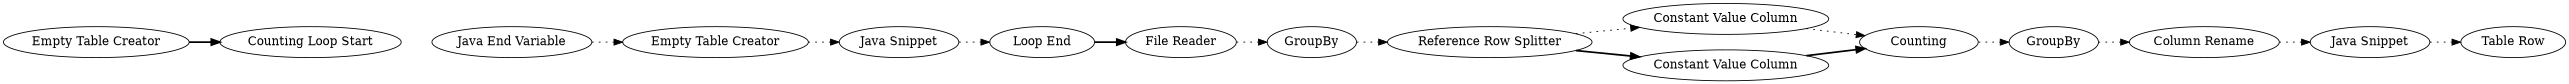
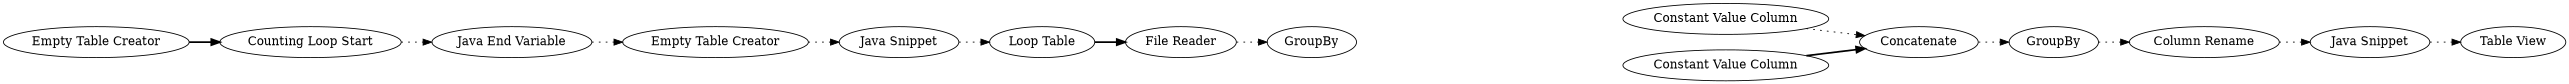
  digraph {
    rankdir=LR
    edge [style=dotted]
    n1 [label="Counting Loop Start"]
    n2 [label="Java End Variable"]
    n3 [label="Empty Table Creator"]
    n4 [label="Java Snippet"]
    n5 [label="Java Snippet"]
-   n6 [label="Table Row"]
+   n6 [label="Table View"]
    n7 [label="Column Rename"]
-   n8 [label="Reference Row Splitter"]
    n9 [label="Constant Value Column"]
    n10 [label="Constant Value Column"]
-   n11 [label=Counting]
+   n11 [label=Concatenate]
    n12 [label=GroupBy]
    n13 [label="Empty Table Creator"]
    n14 [label=GroupBy]
    n15 [label="File Reader"]
-   n16 [label="Loop End"]
+   n16 [label="Loop Table"]
+   n1 -> n2
    n2 -> n3
    n3 -> n4
    n4 -> n16
    n5 -> n6
    n7 -> n5
-   n8 -> n9
-   n8 -> n10 [style=bold]
    n9 -> n11
    n10 -> n11 [style=bold]
    n11 -> n12
    n12 -> n7
    n13 -> n1 [style=bold]
-   n14 -> n8
    n15 -> n14
    n16 -> n15 [style=bold]
  }
